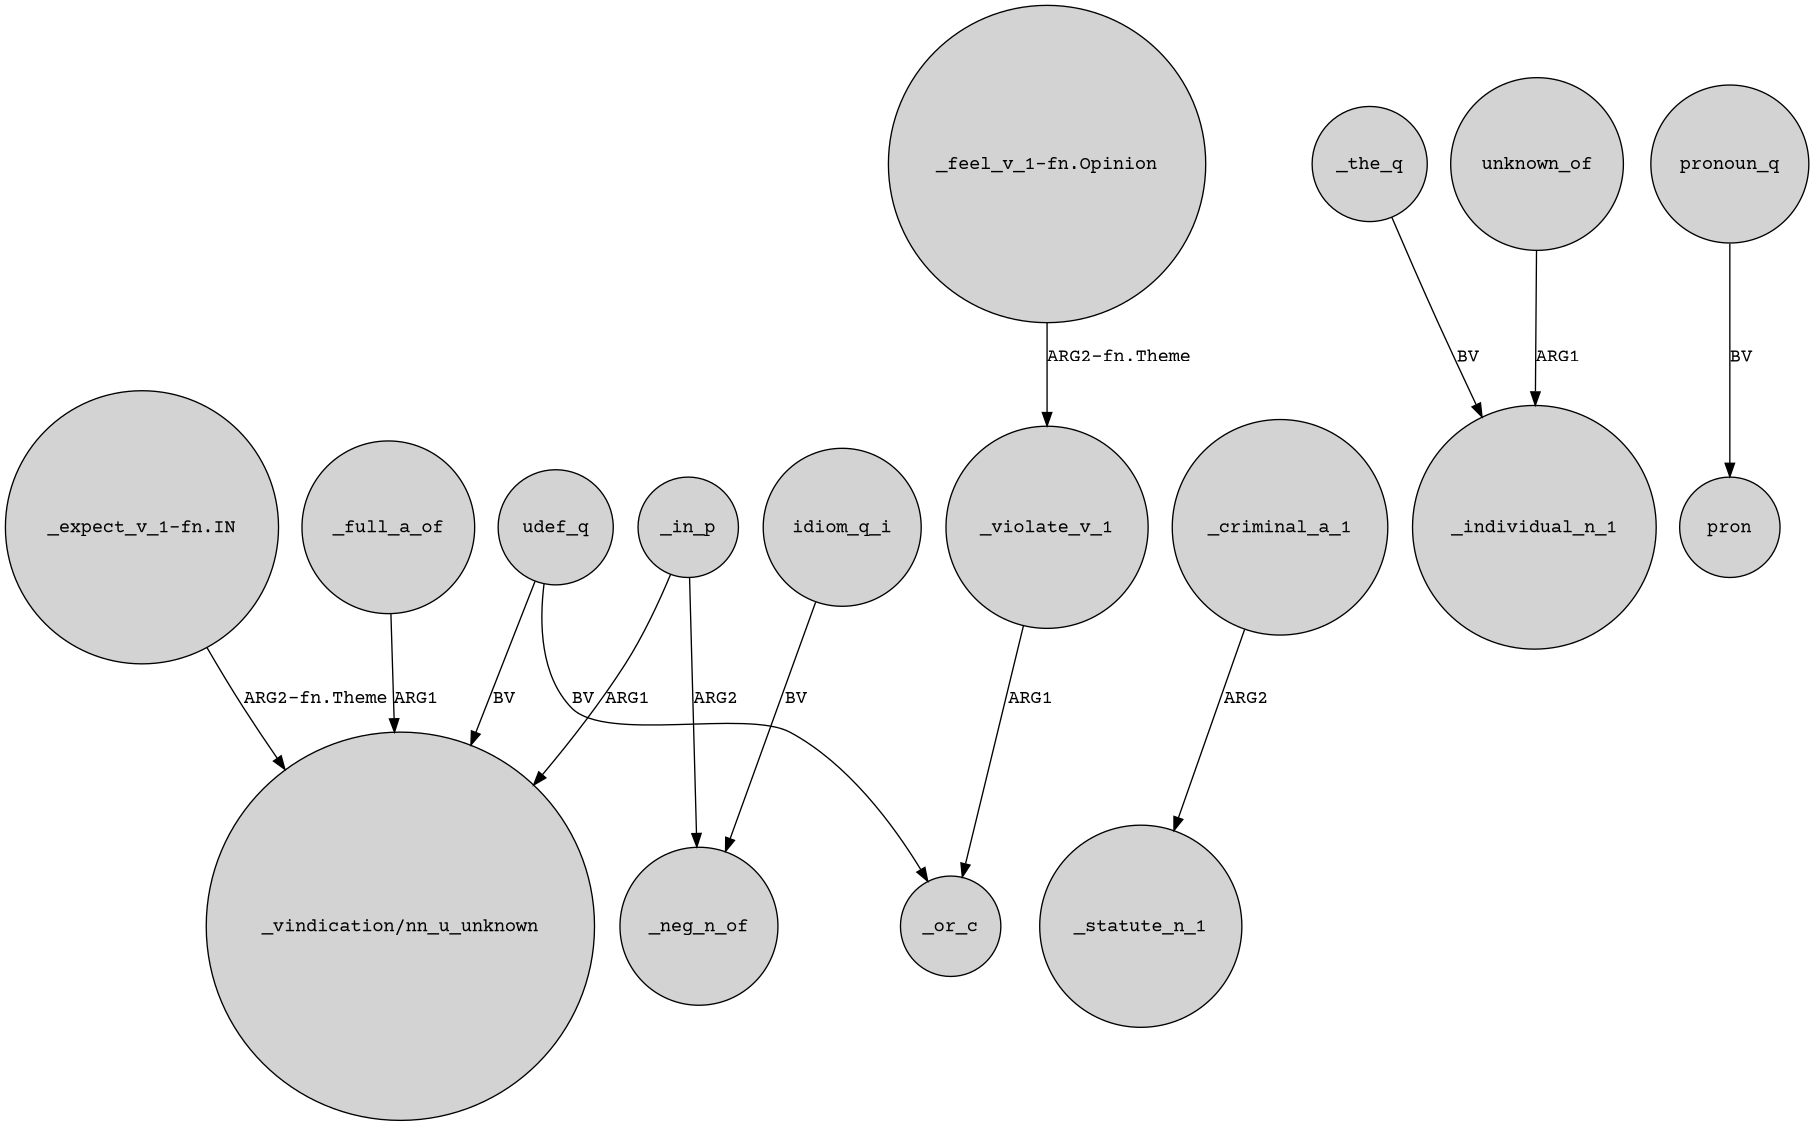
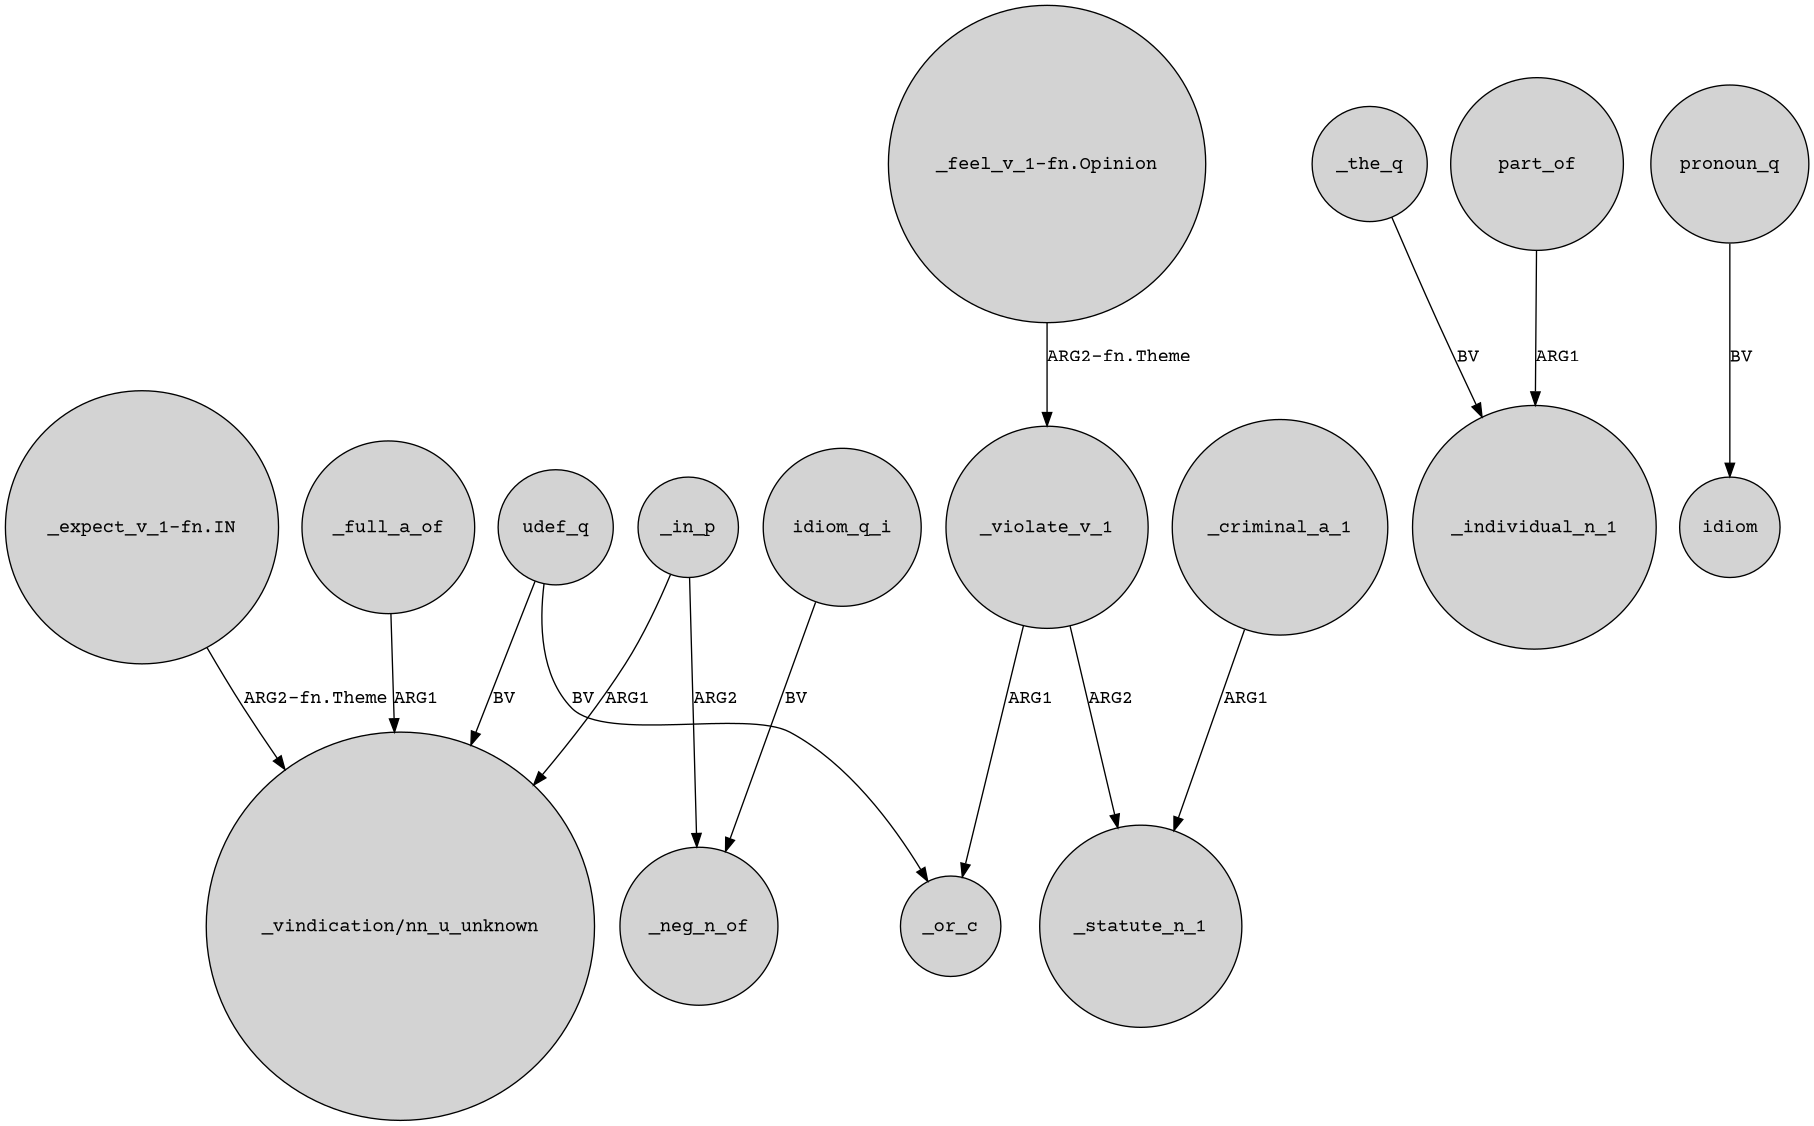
  digraph {
    fontname="Courier Prime"
    node [fontname="Courier Prime" shape=circle style=filled]
    edge [fontname="Courier Prime"]
    "_expect_v_1-fn.IN"
    "_vindication/nn_u_unknown"
    _in_p
    n4 [label=_neg_n_of]
    udef_q
    _or_c
    _violate_v_1
    _statute_n_1
    "_feel_v_1-fn.Opinion"
    idiom_q_i
    _the_q
    _individual_n_1
    pronoun_q
-   pron
-   part_of [label=unknown_of]
+   pron [label=idiom]
+   part_of
    _full_a_of
    _criminal_a_1
    "_expect_v_1-fn.IN" -> "_vindication/nn_u_unknown" [label="ARG2-fn.Theme"]
    _in_p -> "_vindication/nn_u_unknown" [label=ARG1]
    _in_p -> n4 [label=ARG2]
    udef_q -> "_vindication/nn_u_unknown" [label=BV]
    udef_q -> _or_c [label=BV]
    _violate_v_1 -> _or_c [label=ARG1]
+   _violate_v_1 -> _statute_n_1 [label=ARG2]
    "_feel_v_1-fn.Opinion" -> _violate_v_1 [label="ARG2-fn.Theme"]
    idiom_q_i -> n4 [label=BV]
    _the_q -> _individual_n_1 [label=BV]
    pronoun_q -> pron [label=BV]
    part_of -> _individual_n_1 [label=ARG1]
    _full_a_of -> "_vindication/nn_u_unknown" [label=ARG1]
-   _criminal_a_1 -> _statute_n_1 [label=ARG2]
+   _criminal_a_1 -> _statute_n_1 [label=ARG1]
  }
